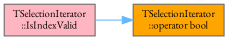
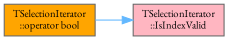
  digraph {
    rankdir=LR
    fontname="EB Garamond"
    node [fontname="EB Garamond" fontsize=10 shape=box style=filled]
    n1 [color=gray40 fillcolor=orange fontcolor=black height=0.2 label="TSelectionIterator\l::operator bool" width=0.4]
    n2 [color=grey40 fillcolor=lightpink height=0.2 label="TSelectionIterator\l::IsIndexValid" width=0.4]
-   n2 -> n1 [color=steelblue1 fontname="EB Garamond" fontsize=10 labelfontname=Helvetica labelfontsize=10 style=solid]
+   n1 -> n2 [color=steelblue1 fontname="EB Garamond" fontsize=10 labelfontname=Helvetica labelfontsize=10 style=solid]
  }
